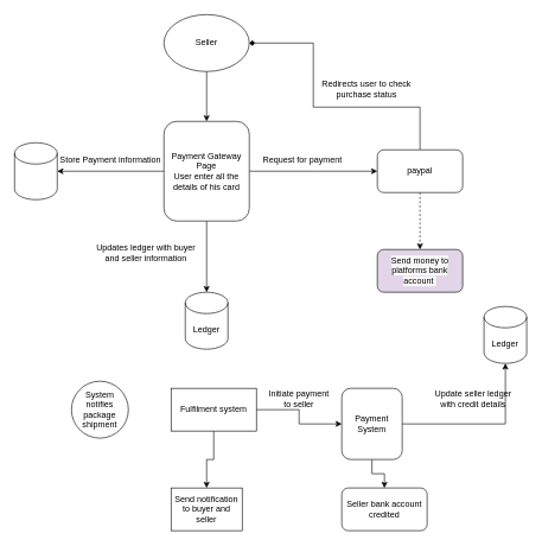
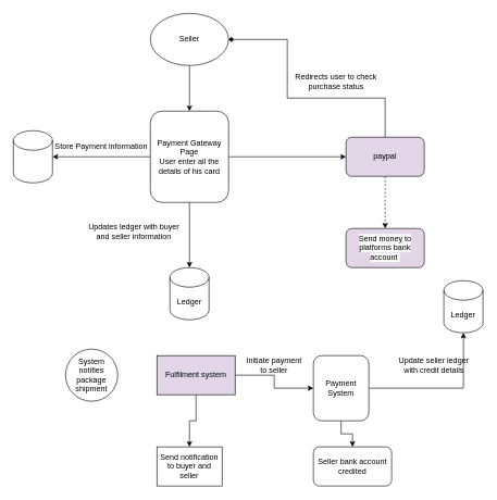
  <mxCell id="0" />
  <mxCell id="1" parent="0" />
  <mxCell id="2" style="edgeStyle=orthogonalEdgeStyle;rounded=0;orthogonalLoop=1;jettySize=auto;html=1;" edge="1" parent="1" source="3" target="7"><mxGeometry relative="1" as="geometry"><mxPoint x="240" y="200" as="targetPoint" /></mxGeometry></mxCell>
  <mxCell id="3" value="Seller" style="ellipse;whiteSpace=wrap;html=1;" vertex="1" parent="1"><mxGeometry x="230" y="20" width="120" height="80" as="geometry" /></mxCell>
  <mxCell id="4" style="edgeStyle=orthogonalEdgeStyle;rounded=0;orthogonalLoop=1;jettySize=auto;html=1;" edge="1" parent="1" source="7"><mxGeometry relative="1" as="geometry"><mxPoint x="530" y="240" as="targetPoint" /></mxGeometry></mxCell>
  <mxCell id="5" style="edgeStyle=orthogonalEdgeStyle;rounded=0;orthogonalLoop=1;jettySize=auto;html=1;" edge="1" parent="1" source="7" target="11"><mxGeometry relative="1" as="geometry"><mxPoint x="160" y="240" as="targetPoint" /></mxGeometry></mxCell>
  <mxCell id="6" style="edgeStyle=orthogonalEdgeStyle;rounded=0;orthogonalLoop=1;jettySize=auto;html=1;" edge="1" parent="1" source="7" target="16"><mxGeometry relative="1" as="geometry"><mxPoint x="290" y="370" as="targetPoint" /></mxGeometry></mxCell>
  <mxCell id="7" value="Payment Gateway Page&lt;br&gt;User enter all the details of his card" style="rounded=1;whiteSpace=wrap;html=1;" vertex="1" parent="1"><mxGeometry x="230" y="170" width="120" height="140" as="geometry" /></mxCell>
  <mxCell id="8" value="" style="edgeStyle=orthogonalEdgeStyle;rounded=0;orthogonalLoop=1;jettySize=auto;html=1;dashed=1;" edge="1" parent="1" source="10" target="14"><mxGeometry relative="1" as="geometry" /></mxCell>
  <mxCell id="9" style="edgeStyle=orthogonalEdgeStyle;rounded=0;orthogonalLoop=1;jettySize=auto;html=1;entryX=1;entryY=0.5;entryDx=0;entryDy=0;endArrow=diamond;" edge="1" parent="1" source="10" target="3"><mxGeometry relative="1" as="geometry"><Array as="points"><mxPoint x="590" y="150" /><mxPoint x="440" y="150" /><mxPoint x="440" y="60" /></Array></mxGeometry></mxCell>
- <mxCell id="10" value="paypal" style="rounded=1;whiteSpace=wrap;html=1;" vertex="1" parent="1"><mxGeometry x="530" y="210" width="120" height="60" as="geometry" /></mxCell>
+ <mxCell id="10" value="paypal" style="rounded=1;whiteSpace=wrap;html=1;fillColor=#e1d5e7;" vertex="1" parent="1"><mxGeometry x="530" y="210" width="120" height="60" as="geometry" /></mxCell>
  <mxCell id="11" value="" style="shape=cylinder3;whiteSpace=wrap;html=1;boundedLbl=1;backgroundOutline=1;size=15;" vertex="1" parent="1"><mxGeometry x="20" y="200" width="60" height="80" as="geometry" /></mxCell>
  <mxCell id="12" value="Store Payment information" style="text;html=1;strokeColor=none;fillColor=none;align=center;verticalAlign=middle;whiteSpace=wrap;rounded=0;" vertex="1" parent="1"><mxGeometry x="80" y="210" width="150" height="30" as="geometry" /></mxCell>
- <mxCell id="13" value="Request for payment" style="text;html=1;strokeColor=none;fillColor=none;align=center;verticalAlign=middle;whiteSpace=wrap;rounded=0;" vertex="1" parent="1"><mxGeometry x="350" y="210" width="150" height="30" as="geometry" /></mxCell>
  <mxCell id="14" value="&lt;meta charset=&quot;utf-8&quot;&gt;&lt;span style=&quot;color: rgb(0, 0, 0); font-family: Helvetica; font-size: 12px; font-style: normal; font-variant-ligatures: normal; font-variant-caps: normal; font-weight: 400; letter-spacing: normal; orphans: 2; text-align: center; text-indent: 0px; text-transform: none; widows: 2; word-spacing: 0px; -webkit-text-stroke-width: 0px; background-color: rgb(251, 251, 251); text-decoration-thickness: initial; text-decoration-style: initial; text-decoration-color: initial; float: none; display: inline !important;&quot;&gt;Send money to platforms bank account&amp;nbsp;&lt;/span&gt;" style="rounded=1;whiteSpace=wrap;html=1;fillColor=#e1d5e7;" vertex="1" parent="1"><mxGeometry x="530" y="350" width="120" height="60" as="geometry" /></mxCell>
  <mxCell id="15" value="Redirects user to check purchase status" style="text;html=1;strokeColor=none;fillColor=none;align=center;verticalAlign=middle;whiteSpace=wrap;rounded=0;" vertex="1" parent="1"><mxGeometry x="440" y="110" width="150" height="30" as="geometry" /></mxCell>
  <mxCell id="16" value="Ledger" style="shape=cylinder3;whiteSpace=wrap;html=1;boundedLbl=1;backgroundOutline=1;size=15;" vertex="1" parent="1"><mxGeometry x="260" y="410" width="60" height="80" as="geometry" /></mxCell>
  <mxCell id="17" value="Updates ledger with buyer and seller information" style="text;html=1;strokeColor=none;fillColor=none;align=center;verticalAlign=middle;whiteSpace=wrap;rounded=0;" vertex="1" parent="1"><mxGeometry x="130" y="340" width="150" height="30" as="geometry" /></mxCell>
  <mxCell id="18" value="System notifies package shipment" style="ellipse;whiteSpace=wrap;html=1;aspect=fixed;" vertex="1" parent="1"><mxGeometry x="100" y="535" width="80" height="80" as="geometry" /></mxCell>
  <mxCell id="19" value="" style="edgeStyle=orthogonalEdgeStyle;rounded=0;orthogonalLoop=1;jettySize=auto;html=1;" edge="1" parent="1" source="21" target="24"><mxGeometry relative="1" as="geometry" /></mxCell>
  <mxCell id="20" value="" style="edgeStyle=orthogonalEdgeStyle;rounded=0;orthogonalLoop=1;jettySize=auto;html=1;" edge="1" parent="1" source="21" target="29"><mxGeometry relative="1" as="geometry" /></mxCell>
- <mxCell id="21" value="Fulfilment system" style="whiteSpace=wrap;html=1;" vertex="1" parent="1"><mxGeometry x="240" y="545" width="120" height="60" as="geometry" /></mxCell>
+ <mxCell id="21" value="Fulfilment system" style="whiteSpace=wrap;html=1;fillColor=#e1d5e7;" vertex="1" parent="1"><mxGeometry x="240" y="545" width="120" height="60" as="geometry" /></mxCell>
  <mxCell id="22" value="" style="edgeStyle=orthogonalEdgeStyle;rounded=0;orthogonalLoop=1;jettySize=auto;html=1;" edge="1" parent="1" source="24" target="26"><mxGeometry relative="1" as="geometry" /></mxCell>
  <mxCell id="23" style="edgeStyle=orthogonalEdgeStyle;rounded=0;orthogonalLoop=1;jettySize=auto;html=1;" edge="1" parent="1" source="24" target="27"><mxGeometry relative="1" as="geometry"><mxPoint x="540" y="490" as="targetPoint" /></mxGeometry></mxCell>
  <mxCell id="24" value="Payment System" style="rounded=1;whiteSpace=wrap;html=1;" vertex="1" parent="1"><mxGeometry x="480" y="545" width="85" height="100" as="geometry" /></mxCell>
  <mxCell id="25" value="Initiate payment to seller" style="text;html=1;strokeColor=none;fillColor=none;align=center;verticalAlign=middle;whiteSpace=wrap;rounded=0;" vertex="1" parent="1"><mxGeometry x="370" y="545" width="100" height="30" as="geometry" /></mxCell>
  <mxCell id="26" value="Seller bank account credited" style="whiteSpace=wrap;html=1;rounded=1;" vertex="1" parent="1"><mxGeometry x="480" y="685" width="120" height="60" as="geometry" /></mxCell>
  <mxCell id="27" value="Ledger" style="shape=cylinder3;whiteSpace=wrap;html=1;boundedLbl=1;backgroundOutline=1;size=15;" vertex="1" parent="1"><mxGeometry x="680" y="430" width="60" height="80" as="geometry" /></mxCell>
  <mxCell id="28" value="Update seller ledger with credit details" style="text;html=1;strokeColor=none;fillColor=none;align=center;verticalAlign=middle;whiteSpace=wrap;rounded=0;" vertex="1" parent="1"><mxGeometry x="610" y="545" width="110" height="30" as="geometry" /></mxCell>
  <mxCell id="29" value="Send notification to buyer and seller" style="whiteSpace=wrap;html=1;" vertex="1" parent="1"><mxGeometry x="240" y="685" width="100" height="60" as="geometry" /></mxCell>
